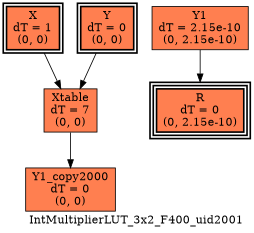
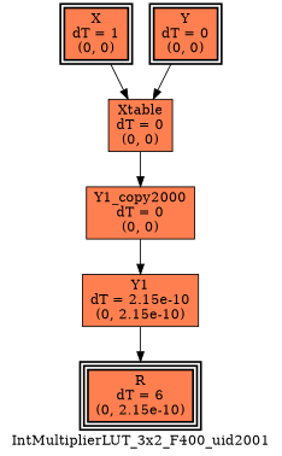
  digraph {
    label=IntMultiplierLUT_3x2_F400_uid2001
    labeljust=right
    labelloc=bottom
    nodesep=0.25
    ranksep=0.5
    node [color=black fillcolor=coral peripheries=1 shape=box style="bold, filled"]
    edge [arrowhead=normal arrowsize=1.0 arrowtail=normal color=black dir=forward]
    n1 [label="X\ndT = 1\n(0, 0)" peripheries=2]
    n2 [label="Y\ndT = 0\n(0, 0)" peripheries=2]
-   n3 [label="R\ndT = 0\n(0, 2.15e-10)" peripheries=3]
-   n4 [label="Xtable\ndT = 7\n(0, 0)" style=filled]
+   n3 [label="R\ndT = 6\n(0, 2.15e-10)" peripheries=3]
+   n4 [label="Xtable\ndT = 0\n(0, 0)" style=filled]
    n5 [label="Y1_copy2000\ndT = 0\n(0, 0)" style=filled]
    n6 [label="Y1\ndT = 2.15e-10\n(0, 2.15e-10)" style=filled]
    subgraph sub_1 {
      rank=same
      n1
      n2
    }
    subgraph sub_2 {
      rank=same
      n3
    }
    n1 -> n4
    n2 -> n4
    n4 -> n5
+   n5 -> n6
    n6 -> n3
  }
